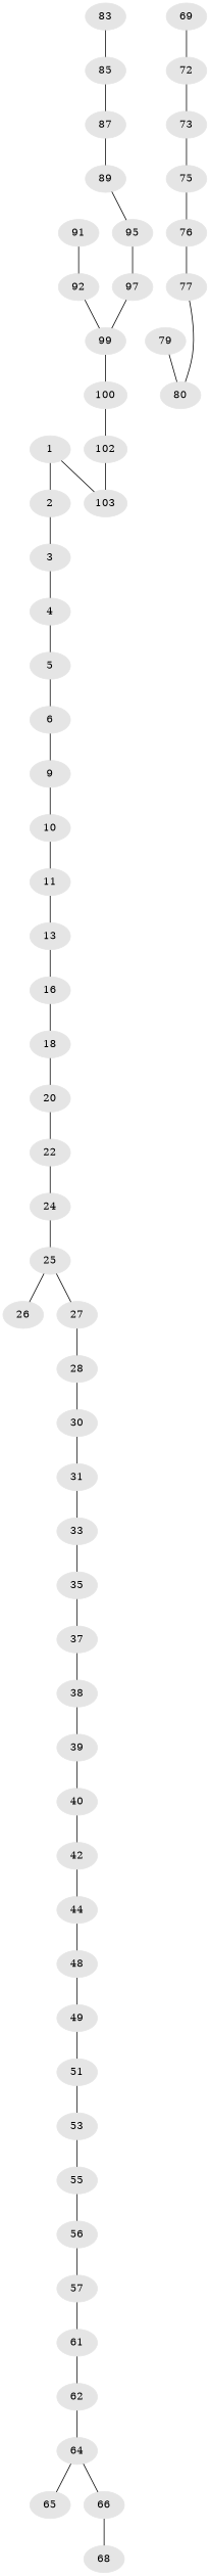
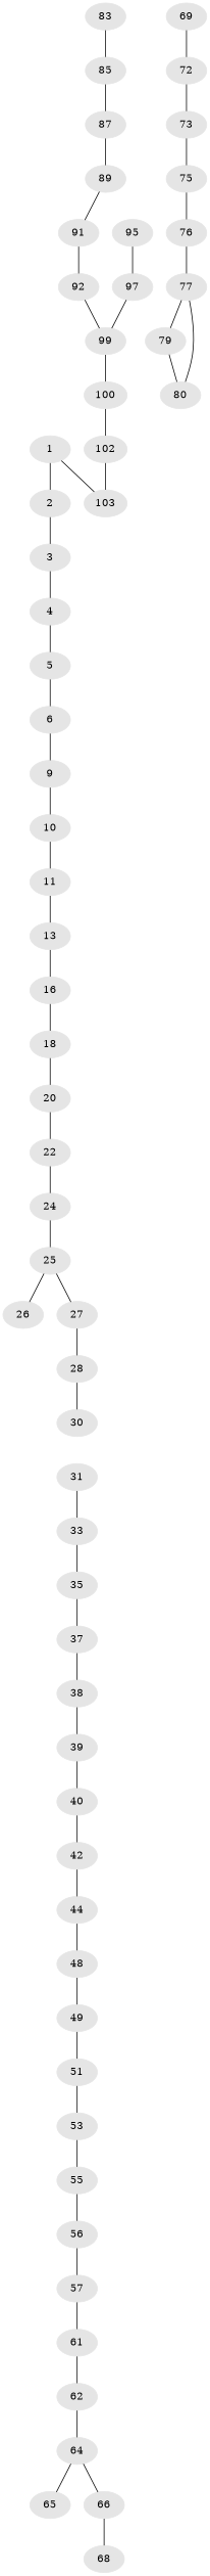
  graph {
    node [color=gray90 style=filled]
    1
    2
    103 [super="+104"]
    3
    4
    5
    6 [super="+7"]
    9
    10
    11 [super="+12"]
    13 [super="+14"]
    16 [super="+17"]
    18 [super="+19"]
    20 [super="+21"]
    22 [super="+23"]
    24
    25
    26
    27
    28 [super="+29"]
    30
    31 [super="+32"]
    33 [super="+34"]
    35 [super="+36"]
    37
    38
    39
    40 [super="+41"]
    42 [super="+43"]
    44 [super="+45"]
    n31 [label=48 super="+48"]
    49 [super="+50"]
    51 [super="+52"]
    53 [super="+54"]
    55
    56
    57 [super="+58"]
    61
    62 [super="+63"]
    64
    65
    66 [super="+67"]
    68
    69 [super="+70"]
    72
    73 [super="+74"]
    75
    76
    77 [super="+78"]
    79
    80 [super="+81"]
    83 [super="+84"]
    85 [super="+86"]
    87 [super="+88"]
    89 [super="+90"]
    91
    92 [super="+93"]
    99
    95 [super="+96"]
    97 [super="+98"]
    100 [super="+101"]
    102
    1 -- 2
    1 -- 103
    2 -- 3
    3 -- 4
    4 -- 5
    5 -- 6
    6 -- 9
    9 -- 10
    10 -- 11
    11 -- 13
    13 -- 16
    16 -- 18
    18 -- 20
    20 -- 22
    22 -- 24
    24 -- 25
    25 -- 26
    25 -- 27
    27 -- 28
    28 -- 30
-   30 -- 31
    31 -- 33
    33 -- 35
    35 -- 37
    37 -- 38
    38 -- 39
    39 -- 40
    40 -- 42
    42 -- 44
    44 -- n31
    n31 -- 49
    49 -- 51
    51 -- 53
    53 -- 55
    55 -- 56
    56 -- 57
    57 -- 61
    61 -- 62
    62 -- 64
    64 -- 65
    64 -- 66
    66 -- 68
    69 -- 72
    72 -- 73
    73 -- 75
    75 -- 76
    76 -- 77
+   77 -- 79
    79 -- 80
    80 -- 77
    83 -- 85
    85 -- 87
    87 -- 89
-   89 -- 95
+   89 -- 91
    91 -- 92
    92 -- 99
    99 -- 100
    95 -- 97
    97 -- 99
    100 -- 102
    102 -- 103
  }
